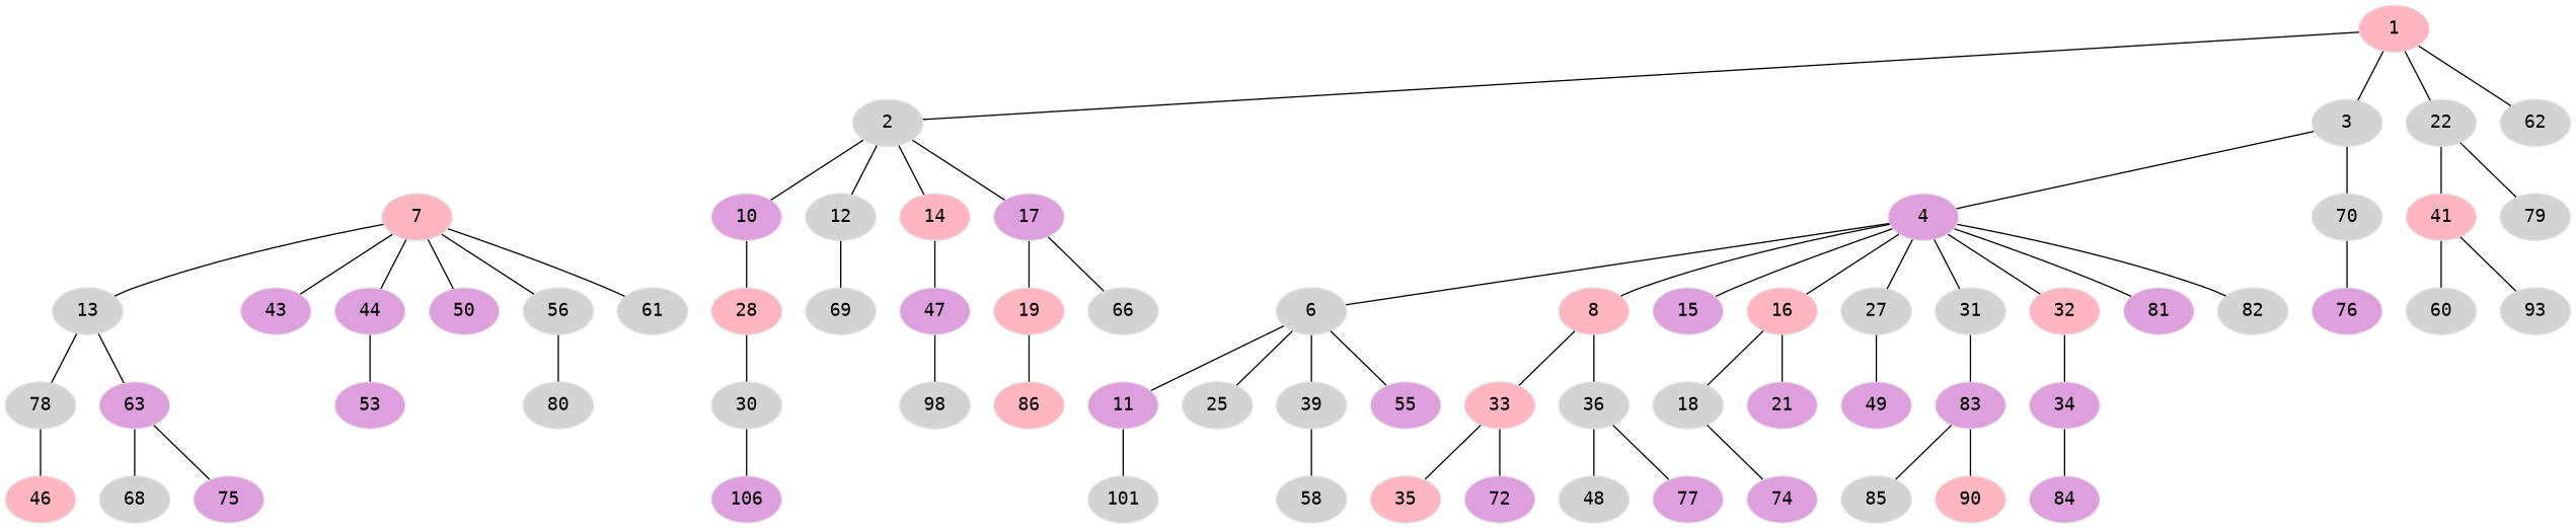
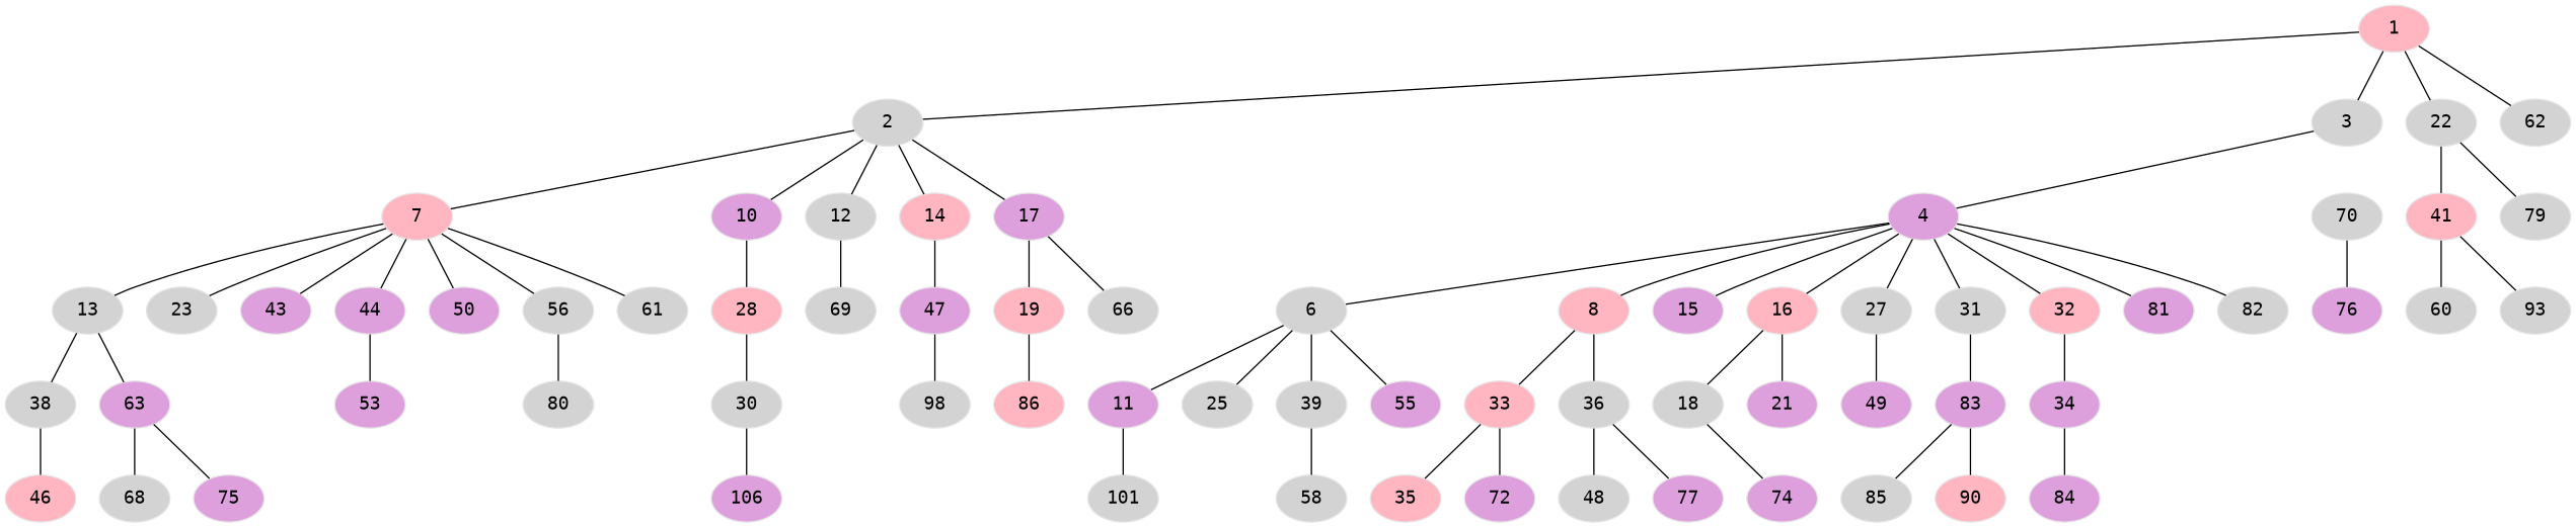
  graph {
    fontname="DejaVu Sans Mono"
    node [color=gray90 fillcolor=lightgrey fontname="DejaVu Sans Mono" style=filled]
    edge [fontname="DejaVu Sans Mono"]
    2 [super="+5"]
    7 [fillcolor=lightpink super="+9"]
    10 [fillcolor=plum]
    12 [super="+104"]
    14 [fillcolor=lightpink super="+29"]
    17 [fillcolor=plum super="+100"]
    1 [fillcolor=lightpink]
    3
    22 [super="+65"]
    n10 [label=62 super="+67"]
    4 [fillcolor=plum super="+24"]
    70 [super="+73"]
    41 [fillcolor=lightpink super="+45"]
    79 [super="+92"]
    13 [super="+57"]
+   23 [super="+26"]
    43 [fillcolor=plum]
    44 [fillcolor=plum super="+59"]
    50 [fillcolor=plum]
    56 [super="+78"]
    61
    28 [fillcolor=lightpink]
    69 [super="+102"]
    47 [fillcolor=plum super="+88"]
    19 [fillcolor=lightpink super="+40"]
    66 [super="+71"]
    6
    8 [fillcolor=lightpink]
    15 [fillcolor=plum super="+89"]
    16 [fillcolor=lightpink]
    27 [super="+62"]
    31 [super="+97"]
    32 [fillcolor=lightpink]
    81 [fillcolor=plum]
    82
    76 [fillcolor=plum]
    11 [fillcolor=plum super="+42"]
    25 [super="+105"]
    39 [super="+54"]
    55 [fillcolor=plum]
    33 [fillcolor=lightpink super="+87"]
    36 [super="+91"]
    18 [super="+20"]
    21 [fillcolor=plum]
    49 [fillcolor=plum super="+103"]
    83 [fillcolor=plum super="+95"]
    34 [fillcolor=plum super="+37"]
    101
    58 [super="+94"]
-   38 [label=78]
+   38
    63 [fillcolor=plum super="+64"]
    53 [fillcolor=plum]
    80
    35 [fillcolor=lightpink]
    72 [fillcolor=plum]
    48
    77 [fillcolor=plum]
    30 [super="+51"]
    46 [fillcolor=lightpink]
    68
    75 [fillcolor=plum]
    98
    74 [fillcolor=plum super="+99"]
    86 [fillcolor=lightpink super="+96"]
    60
    93
    106 [fillcolor=plum]
    85
    90 [fillcolor=lightpink]
    84 [fillcolor=plum]
+   2 -- 7
    2 -- 10
    2 -- 12
    2 -- 14
    2 -- 17
    7 -- 13
+   7 -- 23
    7 -- 43
    7 -- 44
    7 -- 50
    7 -- 56
    7 -- 61
    10 -- 28
    12 -- 69
    14 -- 47
    17 -- 19
    17 -- 66
    1 -- 2
    1 -- 3
    1 -- 22
    1 -- n10
    3 -- 4
-   3 -- 70
    22 -- 41
    22 -- 79
    4 -- 6
    4 -- 8
    4 -- 15
    4 -- 16
    4 -- 27
    4 -- 31
    4 -- 32
    4 -- 81
    4 -- 82
    70 -- 76
    41 -- 60
    41 -- 93
    13 -- 38
    13 -- 63
    44 -- 53
    56 -- 80
    28 -- 30
    47 -- 98
    19 -- 86
    6 -- 11
    6 -- 25
    6 -- 39
    6 -- 55
    8 -- 33
    8 -- 36
    16 -- 18
    16 -- 21
    27 -- 49
    31 -- 83
    32 -- 34
    11 -- 101
    39 -- 58
    33 -- 35
    33 -- 72
    36 -- 48
    36 -- 77
    18 -- 74
    83 -- 85
    83 -- 90
    34 -- 84
    38 -- 46
    63 -- 68
    63 -- 75
    30 -- 106
  }
